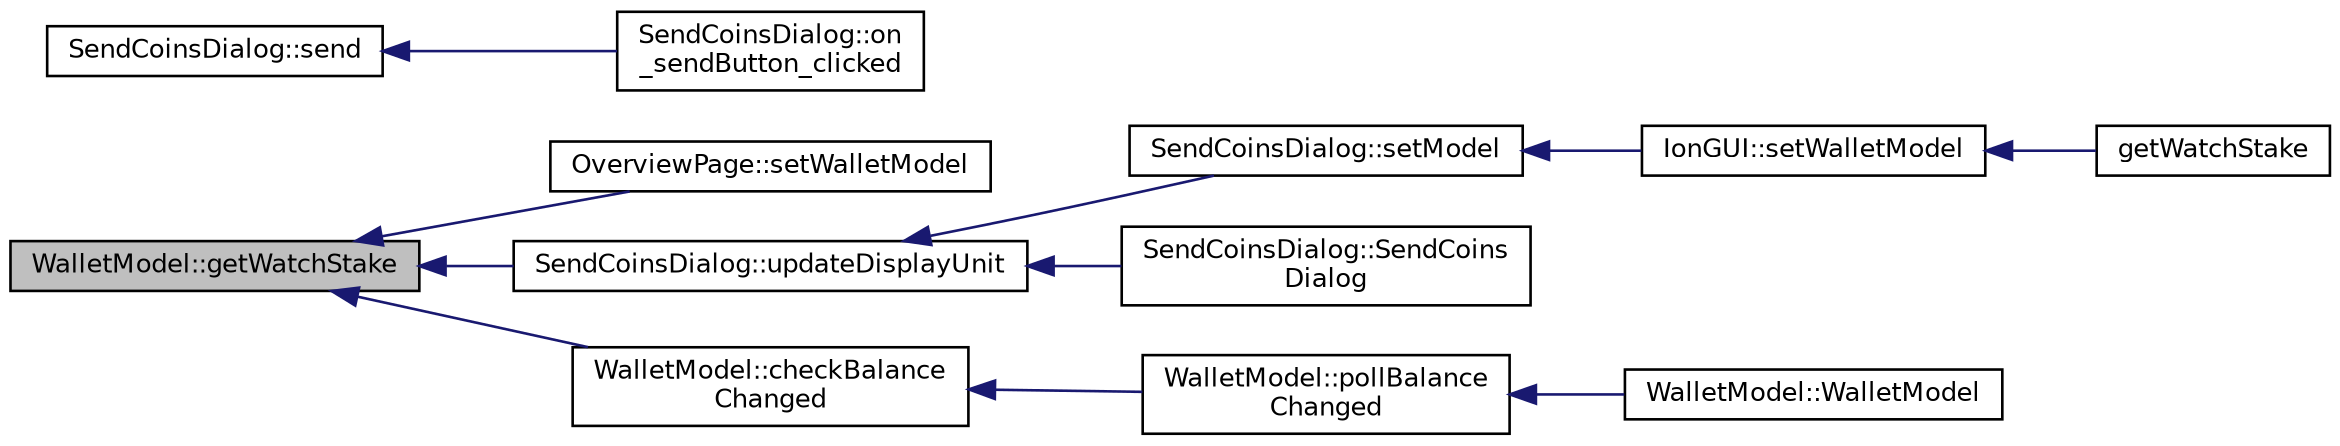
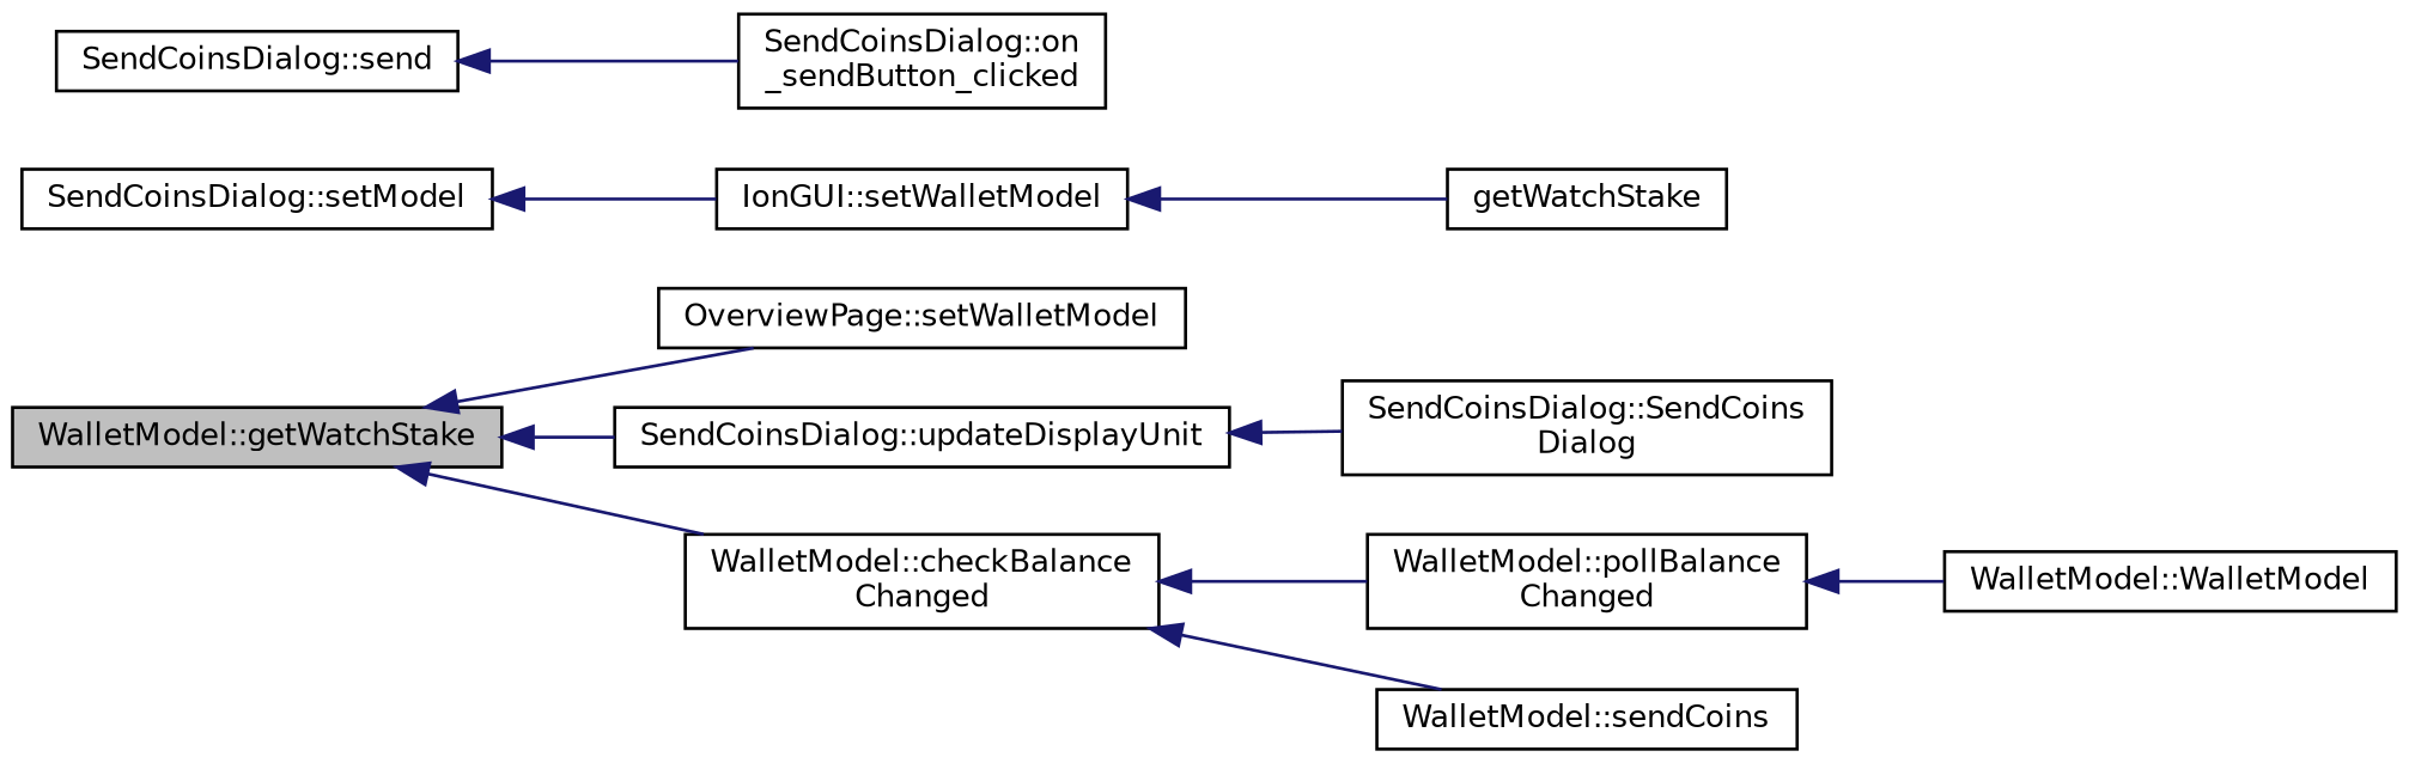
  digraph {
    rankdir=LR
    node [color=black fillcolor=white fontname=Helvetica fontsize=10 shape=record style=filled]
    edge [color=midnightblue dir=back fontname=Helvetica fontsize=10 labelfontname=Helvetica labelfontsize=10 style=solid]
    n1 [fillcolor=grey75 fontcolor=black height=0.2 label="WalletModel::getWatchStake" width=0.4]
    n2 [height=0.2 label="OverviewPage::setWalletModel" width=0.4]
    n3 [height=0.2 label="SendCoinsDialog::updateDisplayUnit" width=0.4]
    n4 [height=0.2 label="WalletModel::checkBalance\lChanged" width=0.4]
    n5 [height=0.2 label="SendCoinsDialog::setModel" width=0.4]
    n6 [height=0.2 label="IonGUI::setWalletModel" width=0.4]
    n7 [height=0.2 label="SendCoinsDialog::SendCoins\lDialog" width=0.4]
    n8 [height=0.2 label="WalletModel::pollBalance\lChanged" width=0.4]
+   n9 [height=0.2 label="WalletModel::sendCoins" width=0.4]
    n10 [height=0.2 label=getWatchStake width=0.4]
    n11 [height=0.2 label="WalletModel::WalletModel" width=0.4]
    n12 [height=0.2 label="SendCoinsDialog::send" width=0.4]
    n13 [height=0.2 label="SendCoinsDialog::on\l_sendButton_clicked" width=0.4]
    n1 -> n2
    n1 -> n3
    n1 -> n4
-   n3 -> n5
    n3 -> n7
    n4 -> n8
+   n4 -> n9
    n5 -> n6
    n6 -> n10
    n8 -> n11
    n12 -> n13
  }
